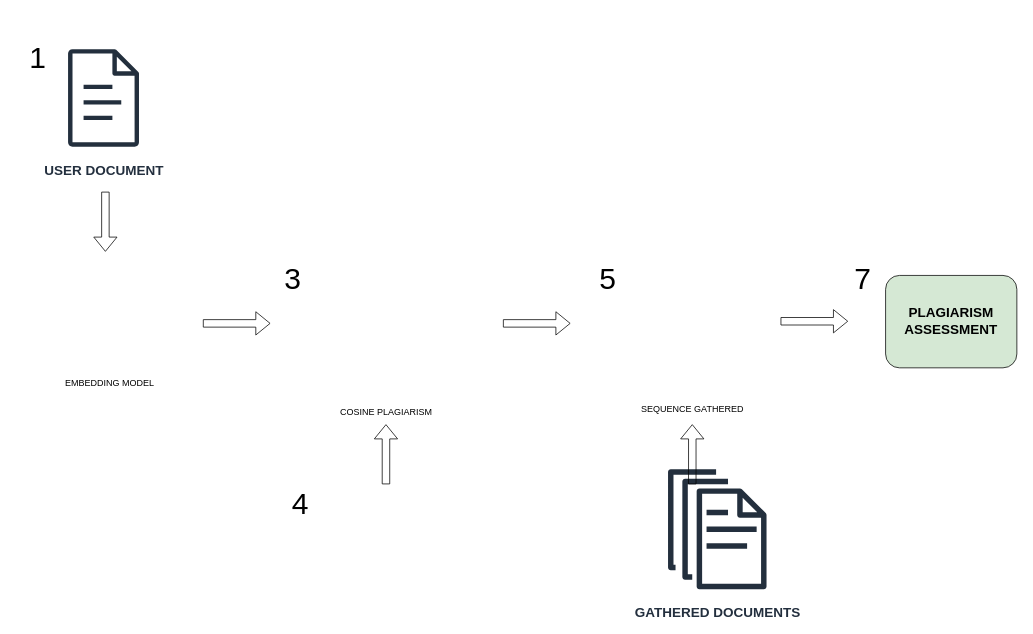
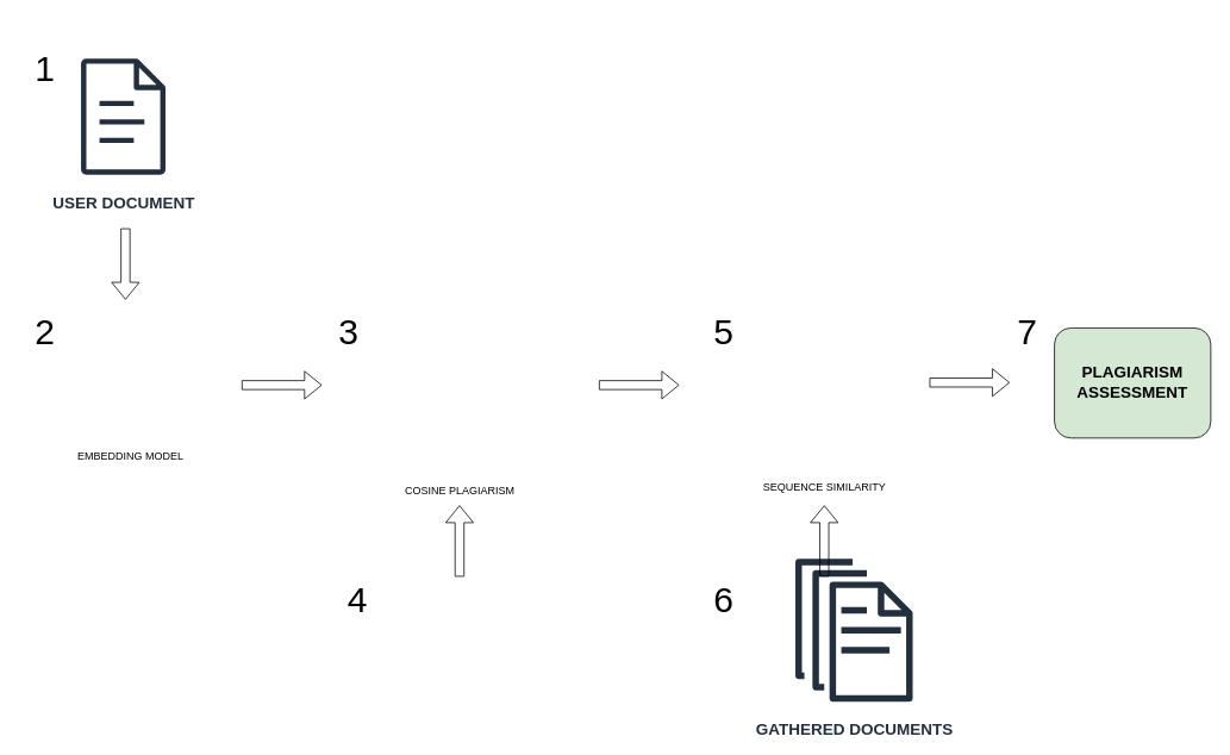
  <mxCell id="0" />
  <mxCell id="1" parent="0" />
  <mxCell id="2" value="&lt;h2&gt;USER DOCUMENT&lt;/h2&gt;" style="sketch=0;outlineConnect=0;fontColor=#232F3E;gradientColor=none;fillColor=#232F3D;strokeColor=none;dashed=0;verticalLabelPosition=bottom;verticalAlign=top;align=center;html=1;fontSize=12;fontStyle=0;aspect=fixed;pointerEvents=1;shape=mxgraph.aws4.document;" parent="1" vertex="1"><mxGeometry x="90" y="65" width="95" height="130" as="geometry" /></mxCell>
  <mxCell id="3" value="EMBEDDING MODEL" style="shape=image;imageAspect=0;aspect=fixed;verticalLabelPosition=bottom;verticalAlign=top;image=https://cdn-icons-png.flaticon.com/512/9304/9304615.png;" parent="1" vertex="1"><mxGeometry x="80" y="365" width="132" height="132" as="geometry" /></mxCell>
  <mxCell id="4" value="&lt;h2&gt;GATHERED DOCUMENTS&lt;/h2&gt;" style="sketch=0;outlineConnect=0;fontColor=#232F3E;gradientColor=none;fillColor=#232F3D;strokeColor=none;dashed=0;verticalLabelPosition=bottom;verticalAlign=top;align=center;html=1;fontSize=12;fontStyle=0;aspect=fixed;pointerEvents=1;shape=mxgraph.aws4.documents;" parent="1" vertex="1"><mxGeometry x="890" y="625" width="131.29" height="160" as="geometry" /></mxCell>
  <mxCell id="5" value="COSINE PLAGIARISM" style="shape=image;imageAspect=0;aspect=fixed;verticalLabelPosition=bottom;verticalAlign=top;image=https://png.pngtree.com/png-vector/20221014/ourmid/pngtree-blank-cartesian-coordinate-system-in-two-dimensions-png-image_6280438.png;" parent="1" vertex="1"><mxGeometry x="410" y="336" width="209" height="199.07" as="geometry" /></mxCell>
- <mxCell id="6" value="SEQUENCE GATHERED" style="shape=image;imageAspect=0;aspect=fixed;verticalLabelPosition=bottom;verticalAlign=top;image=https://png.pngtree.com/png-clipart/20230328/original/pngtree-algorithm-icon-png-image_9006181.png;" parent="1" vertex="1"><mxGeometry x="820" y="325.35" width="205.65" height="205.65" as="geometry" /></mxCell>
+ <mxCell id="6" value="SEQUENCE SIMILARITY" style="shape=image;imageAspect=0;aspect=fixed;verticalLabelPosition=bottom;verticalAlign=top;image=https://png.pngtree.com/png-clipart/20230328/original/pngtree-algorithm-icon-png-image_9006181.png;" parent="1" vertex="1"><mxGeometry x="820" y="325.35" width="205.65" height="205.65" as="geometry" /></mxCell>
  <mxCell id="7" value="&lt;h2&gt;PLAGIARISM ASSESSMENT&lt;/h2&gt;" style="rounded=1;whiteSpace=wrap;html=1;fillColor=#d5e8d4;" parent="1" vertex="1"><mxGeometry x="1180" y="366.59" width="175" height="123.17" as="geometry" /></mxCell>
  <mxCell id="8" value="" style="shape=flexArrow;endArrow=classic;html=1;rounded=0;" parent="1" edge="1"><mxGeometry width="50" height="50" relative="1" as="geometry"><mxPoint x="140" y="255" as="sourcePoint" /><mxPoint x="140" y="335" as="targetPoint" /></mxGeometry></mxCell>
  <mxCell id="9" value="" style="shape=flexArrow;endArrow=classic;html=1;rounded=0;" parent="1" edge="1"><mxGeometry width="50" height="50" relative="1" as="geometry"><mxPoint x="270" y="430.5" as="sourcePoint" /><mxPoint x="360" y="430.5" as="targetPoint" /></mxGeometry></mxCell>
  <mxCell id="10" value="" style="shape=flexArrow;endArrow=classic;html=1;rounded=0;" parent="1" edge="1"><mxGeometry width="50" height="50" relative="1" as="geometry"><mxPoint x="670" y="430.5" as="sourcePoint" /><mxPoint x="760" y="430.5" as="targetPoint" /></mxGeometry></mxCell>
  <mxCell id="11" value="" style="shape=flexArrow;endArrow=classic;html=1;rounded=0;" parent="1" edge="1"><mxGeometry width="50" height="50" relative="1" as="geometry"><mxPoint x="1040" y="427.67" as="sourcePoint" /><mxPoint x="1130" y="427.67" as="targetPoint" /></mxGeometry></mxCell>
  <mxCell id="12" value="" style="shape=flexArrow;endArrow=classic;html=1;rounded=0;" parent="1" edge="1"><mxGeometry width="50" height="50" relative="1" as="geometry"><mxPoint x="514" y="645" as="sourcePoint" /><mxPoint x="514" y="565" as="targetPoint" /></mxGeometry></mxCell>
  <mxCell id="13" value="" style="shape=flexArrow;endArrow=classic;html=1;rounded=0;" parent="1" edge="1"><mxGeometry width="50" height="50" relative="1" as="geometry"><mxPoint x="922.32" y="645" as="sourcePoint" /><mxPoint x="922.32" y="565" as="targetPoint" /></mxGeometry></mxCell>
  <mxCell id="14" value="&lt;font style=&quot;font-size: 40px;&quot;&gt;1&lt;/font&gt;" style="text;html=1;align=center;verticalAlign=middle;whiteSpace=wrap;rounded=0;" vertex="1" parent="1"><mxGeometry x="20" y="20" width="60" height="110" as="geometry" /></mxCell>
+ <mxCell id="15" value="&lt;font style=&quot;font-size: 40px;&quot;&gt;2&lt;br&gt;&lt;/font&gt;" style="text;html=1;align=center;verticalAlign=middle;whiteSpace=wrap;rounded=0;" vertex="1" parent="1"><mxGeometry x="20" y="315" width="60" height="110" as="geometry" /></mxCell>
  <mxCell id="16" value="&lt;font style=&quot;font-size: 40px;&quot;&gt;3&lt;/font&gt;" style="text;html=1;align=center;verticalAlign=middle;whiteSpace=wrap;rounded=0;" vertex="1" parent="1"><mxGeometry x="360" y="315" width="60" height="110" as="geometry" /></mxCell>
  <mxCell id="17" value="&lt;font style=&quot;font-size: 40px;&quot;&gt;4&lt;/font&gt;" style="text;html=1;align=center;verticalAlign=middle;whiteSpace=wrap;rounded=0;" vertex="1" parent="1"><mxGeometry x="370" y="615" width="60" height="110" as="geometry" /></mxCell>
+ <mxCell id="18" value="&lt;font style=&quot;font-size: 40px;&quot;&gt;6&lt;/font&gt;" style="text;html=1;align=center;verticalAlign=middle;whiteSpace=wrap;rounded=0;" vertex="1" parent="1"><mxGeometry x="780" y="615" width="60" height="110" as="geometry" /></mxCell>
  <mxCell id="19" value="&lt;font style=&quot;font-size: 40px;&quot;&gt;7&lt;/font&gt;" style="text;html=1;align=center;verticalAlign=middle;whiteSpace=wrap;rounded=0;" vertex="1" parent="1"><mxGeometry x="1120" y="315" width="60" height="110" as="geometry" /></mxCell>
  <mxCell id="20" value="&lt;font style=&quot;font-size: 40px;&quot;&gt;5&lt;/font&gt;" style="text;html=1;align=center;verticalAlign=middle;whiteSpace=wrap;rounded=0;" vertex="1" parent="1"><mxGeometry x="780" y="315" width="60" height="110" as="geometry" /></mxCell>
